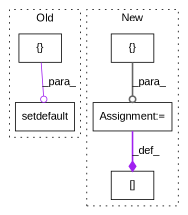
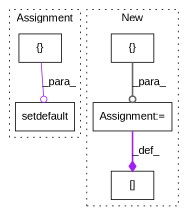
  digraph {
    fontname="Liberation Sans"
    node [a=4 l=2 shape=box fontname="Liberation Sans"]
    edge [color=purple style=bold arrowhead=odot fontname="Liberation Sans"]
    n1 [a=32 l="11,1" label=setdefault s="6968,6998"]
    n2 [label="{}" s=6996]
    n3 [label="{}" s=7493]
    n4 [a=7 l=1 label="Assignment:=" s=7483]
    n5 [a=2 l="5,1" label="[]" s="7470,7482"]
    subgraph cluster_1 {
-     label=Old
+     label=Assignment
      style=dotted
      n1
      n2
    }
    subgraph cluster_2 {
      label=New
      style=dotted
      n3
      n4
      n5
    }
    n2 -> n1 [label=_para_ style=solid]
    n3 -> n4 [label=_para_ color=gray40]
    n4 -> n5 [label=_def_ arrowhead=diamond]
  }
